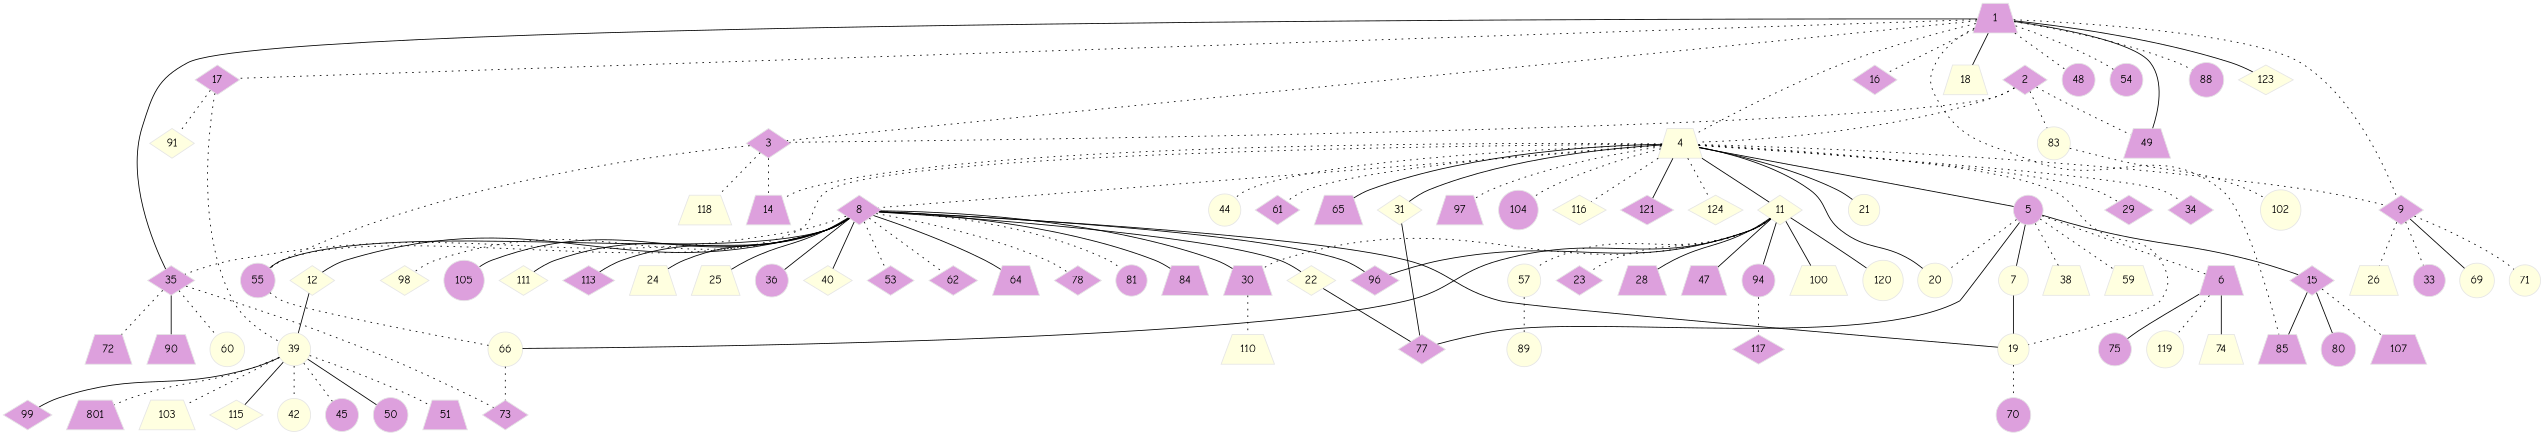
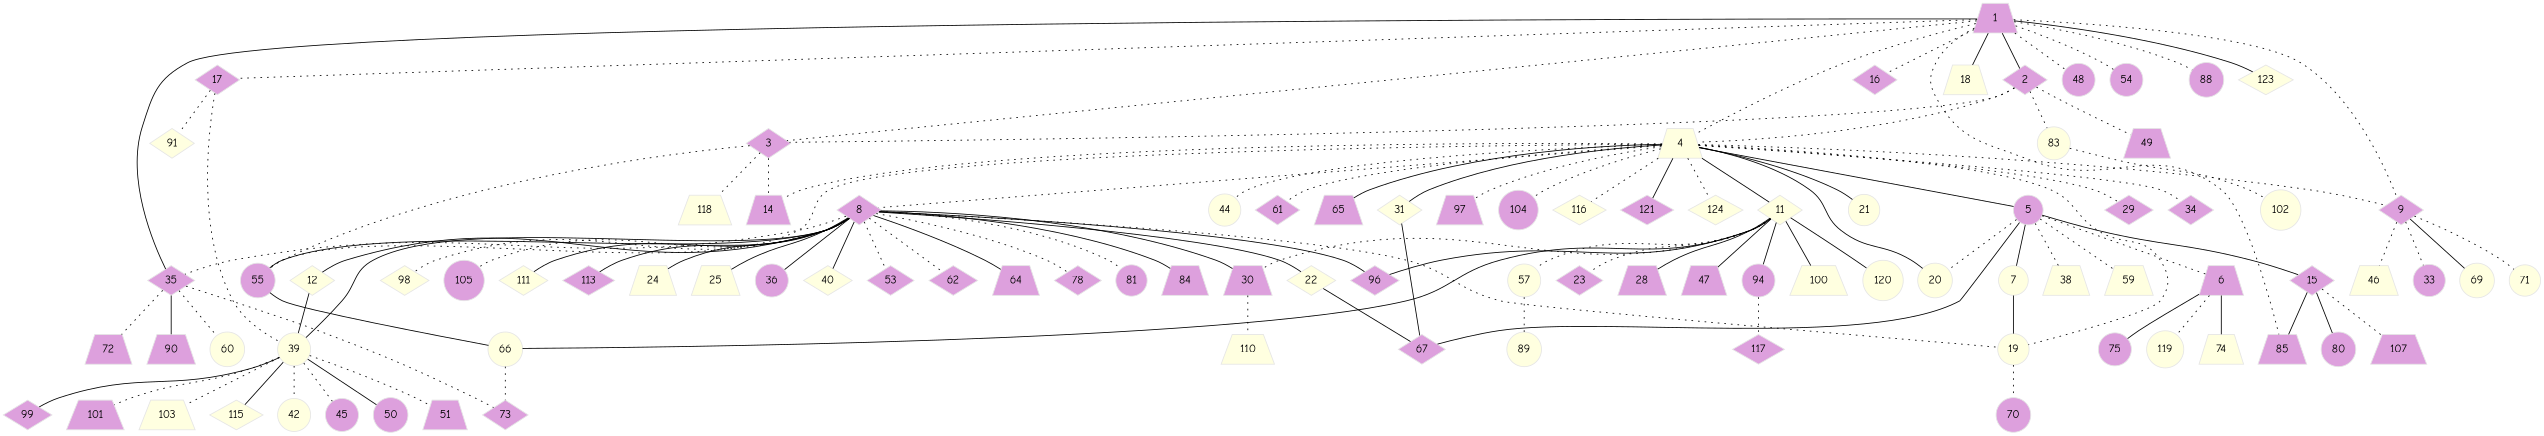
  graph {
    fontname="Comic Neue"
    node [color=gray90 fillcolor=plum fontname="Comic Neue" shape=diamond style=filled]
    edge [fontname="Comic Neue" style=dotted]
    1 [shape=trapezium super="+87"]
    2 [super="+92"]
    3 [super="+27"]
    4 [fillcolor=lightyellow shape=trapezium super="+10"]
    9 [super="+56"]
    16 [super="+68"]
    17 [super="+79"]
    18 [fillcolor=lightyellow shape=trapezium]
    35 [super="+46"]
    48 [shape=circle]
    54 [shape=circle]
    85 [shape=trapezium]
    88 [shape=circle]
    123 [fillcolor=lightyellow]
    49 [shape=trapezium]
    83 [fillcolor=lightyellow shape=circle]
    14 [shape=trapezium super="+77"]
    55 [shape=circle]
    118 [fillcolor=lightyellow shape=trapezium]
    5 [shape=circle super="+58"]
    8 [super="+52"]
    11 [fillcolor=lightyellow super="+13"]
    19 [fillcolor=lightyellow shape=circle]
    20 [fillcolor=lightyellow shape=circle]
    21 [fillcolor=lightyellow shape=circle]
    29 [super="+37"]
    31 [fillcolor=lightyellow]
    34
    44 [fillcolor=lightyellow shape=circle]
    61
    65 [shape=trapezium]
    97 [shape=trapezium]
    104 [shape=circle]
    116 [fillcolor=lightyellow]
    121
    124 [fillcolor=lightyellow]
-   26 [fillcolor=lightyellow shape=trapezium]
+   26 [fillcolor=lightyellow shape=trapezium label=46]
    33 [shape=circle super="+108"]
    69 [fillcolor=lightyellow shape=circle]
    71 [fillcolor=lightyellow shape=circle]
    39 [fillcolor=lightyellow shape=circle super="+43"]
    91 [fillcolor=lightyellow]
    60 [fillcolor=lightyellow shape=circle]
    72 [shape=trapezium]
    73 [super="+86"]
    90 [shape=trapezium super="+122"]
    102 [fillcolor=lightyellow shape=circle]
    66 [fillcolor=lightyellow shape=circle super="+95"]
    6 [shape=trapezium super="+41"]
    7 [fillcolor=lightyellow shape=circle]
    15 [super="+32"]
    38 [fillcolor=lightyellow shape=trapezium super="+106"]
    59 [fillcolor=lightyellow shape=trapezium]
-   67 [super="+76" label=77]
+   67 [super="+76"]
    12 [fillcolor=lightyellow]
    22 [fillcolor=lightyellow]
    24 [fillcolor=lightyellow shape=trapezium]
    25 [fillcolor=lightyellow shape=trapezium]
    30 [shape=trapezium super="+82"]
    36 [shape=circle]
    40 [fillcolor=lightyellow]
    53
    62 [super="+109"]
    64 [shape=trapezium]
    78
    81 [shape=circle]
    84 [shape=trapezium]
    96
    98 [fillcolor=lightyellow]
    105 [shape=circle]
    111 [fillcolor=lightyellow]
    113
    23
    28 [shape=trapezium]
    47 [shape=trapezium]
    57 [fillcolor=lightyellow shape=circle super="+114"]
    94 [shape=circle]
    100 [fillcolor=lightyellow shape=trapezium]
    120 [fillcolor=lightyellow shape=circle]
    70 [shape=circle]
    74 [fillcolor=lightyellow shape=trapezium]
    75 [shape=circle]
    119 [fillcolor=lightyellow shape=circle]
    80 [shape=circle]
    107 [shape=trapezium]
    110 [fillcolor=lightyellow shape=trapezium]
    42 [fillcolor=lightyellow shape=circle]
    45 [shape=circle super="+93"]
    50 [shape=circle super="+63"]
    51 [shape=trapezium]
    99
-   101 [shape=trapezium label=801]
+   101 [shape=trapezium]
    103 [fillcolor=lightyellow shape=trapezium]
    115 [fillcolor=lightyellow]
    89 [fillcolor=lightyellow shape=circle]
    117
-   1 -- 49 [style=solid]
+   1 -- 2 [style=solid]
    1 -- 3
    1 -- 4
    1 -- 9
    1 -- 16
    1 -- 17
    1 -- 18 [style=solid]
    1 -- 35 [style=solid]
    1 -- 48
    1 -- 54
    1 -- 85
    1 -- 88
    1 -- 123 [style=solid]
    2 -- 3
    2 -- 4
    2 -- 49
    2 -- 83
    3 -- 14
    3 -- 55
    3 -- 118
    4 -- 9
    4 -- 14
    4 -- 55
    4 -- 5 [style=solid]
    4 -- 8
    4 -- 11 [style=solid]
    4 -- 19
    4 -- 20 [style=solid]
    4 -- 21 [style=solid]
    4 -- 29
    4 -- 31 [style=solid]
    4 -- 34
    4 -- 44
    4 -- 61
    4 -- 65 [style=solid]
    4 -- 97
    4 -- 104
    4 -- 116
    4 -- 121 [style=solid]
    4 -- 124
    9 -- 26
    9 -- 33
    9 -- 69 [style=solid]
    9 -- 71
    17 -- 39
    17 -- 91
    35 -- 60
    35 -- 72
    35 -- 73
    35 -- 90 [style=solid]
    83 -- 102
-   55 -- 66
+   55 -- 66 [style=solid]
    5 -- 20
    5 -- 6
    5 -- 7 [style=solid]
    5 -- 15 [style=solid]
    5 -- 38
    5 -- 59
    5 -- 67 [style=solid]
    8 -- 35
    8 -- 55 [style=solid]
-   8 -- 19 [style=solid]
+   8 -- 19
+   8 -- 39 [style=solid]
    8 -- 12 [style=solid]
    8 -- 22 [style=solid]
    8 -- 24 [style=solid weight=2]
    8 -- 25 [style=solid]
    8 -- 30 [style=solid]
    8 -- 36 [style=solid]
    8 -- 40 [style=solid]
    8 -- 53
    8 -- 62
    8 -- 64 [style=solid]
    8 -- 78
    8 -- 81
    8 -- 84 [style=solid]
    8 -- 96 [style=solid]
    8 -- 98
-   8 -- 105 [style=solid]
+   8 -- 105
    8 -- 111 [style=solid]
    8 -- 113 [style=solid]
    11 -- 66 [style=solid]
    11 -- 30
    11 -- 96 [style=solid]
    11 -- 23
    11 -- 28 [style=solid]
    11 -- 47 [style=solid]
    11 -- 57
    11 -- 94 [style=solid]
    11 -- 100 [style=solid]
    11 -- 120 [style=solid]
    19 -- 70
    31 -- 67 [style=solid]
    39 -- 42
    39 -- 45
    39 -- 50 [style=solid]
    39 -- 51
    39 -- 99 [style=solid]
    39 -- 101
    39 -- 103
    39 -- 115 [style=solid]
    66 -- 73
    6 -- 74 [style=solid]
    6 -- 75 [style=solid]
    6 -- 119
    7 -- 19 [style=solid]
    15 -- 85 [style=solid]
    15 -- 80 [style=solid]
    15 -- 107
    12 -- 39 [style=solid]
    22 -- 67 [style=solid]
    30 -- 110
    57 -- 89
    94 -- 117
  }
